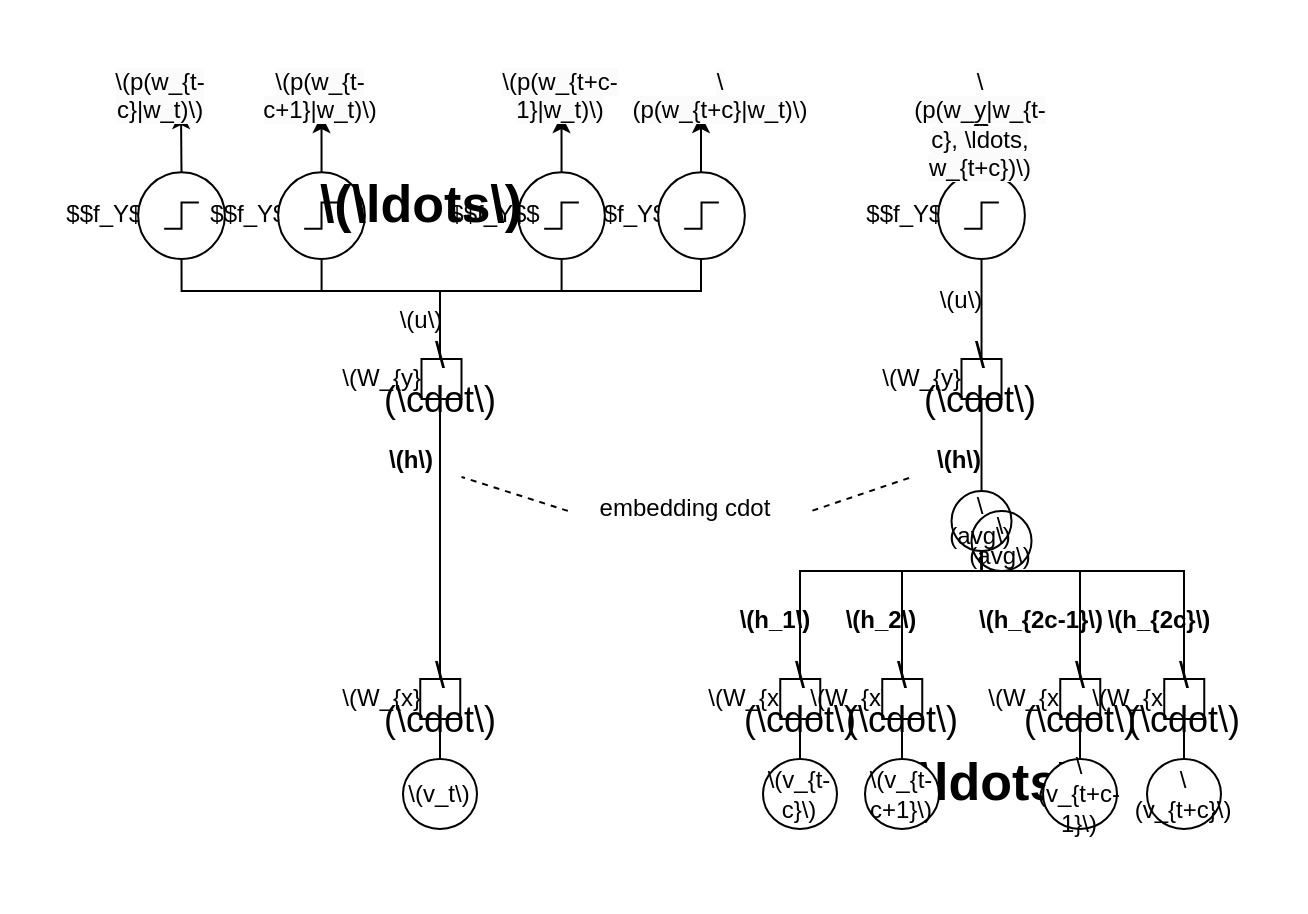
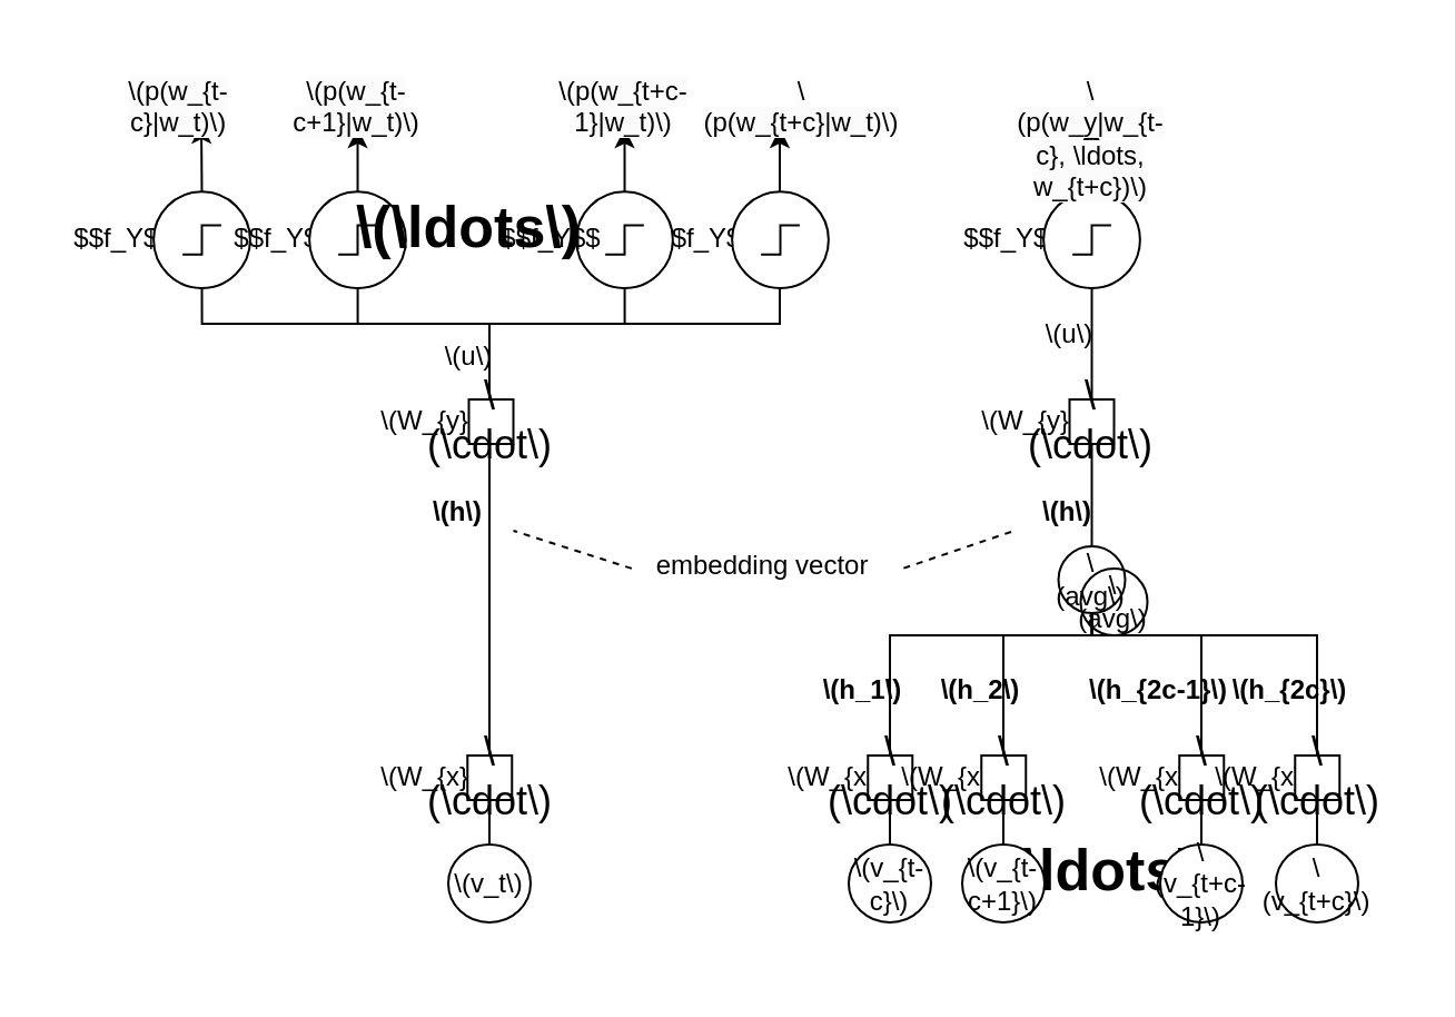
  <mxCell id="0" />
  <mxCell id="1" parent="0" />
  <mxCell id="2" value="" style="rounded=0;whiteSpace=wrap;html=1;strokeColor=none;" vertex="1" parent="1"><mxGeometry x="40" y="20" width="592" height="415" as="geometry" /></mxCell>
  <mxCell id="3" value="\(\ldots\)" style="text;html=1;align=center;verticalAlign=middle;resizable=0;points=[];autosize=1;strokeColor=none;fillColor=none;fontSize=26;fontStyle=1" parent="1" vertex="1"><mxGeometry x="434" y="371" width="120" height="40" as="geometry" /></mxCell>
  <mxCell id="4" style="edgeStyle=orthogonalEdgeStyle;rounded=0;orthogonalLoop=1;jettySize=auto;html=1;endArrow=none;endFill=0;" parent="1" source="42" target="30" edge="1"><mxGeometry relative="1" as="geometry" /></mxCell>
  <mxCell id="5" value="$$f_Y$$" style="text;html=1;align=center;verticalAlign=middle;resizable=0;points=[];autosize=1;strokeColor=none;fillColor=none;" parent="1" vertex="1"><mxGeometry x="20" y="92.32" width="70" height="30" as="geometry" /></mxCell>
  <mxCell id="6" style="edgeStyle=orthogonalEdgeStyle;rounded=0;orthogonalLoop=1;jettySize=auto;html=1;entryX=0.5;entryY=1;entryDx=0;entryDy=0;" edge="1" parent="1" source="9" target="54"><mxGeometry relative="1" as="geometry"><Array as="points"><mxPoint x="220" y="145" /><mxPoint x="160" y="145" /></Array></mxGeometry></mxCell>
  <mxCell id="7" style="edgeStyle=orthogonalEdgeStyle;rounded=0;orthogonalLoop=1;jettySize=auto;html=1;" edge="1" parent="1" source="9" target="57"><mxGeometry relative="1" as="geometry"><mxPoint x="350" y="50" as="targetPoint" /><Array as="points"><mxPoint x="220" y="145" /><mxPoint x="350" y="145" /></Array></mxGeometry></mxCell>
  <mxCell id="8" style="edgeStyle=orthogonalEdgeStyle;rounded=0;orthogonalLoop=1;jettySize=auto;html=1;entryX=0.5;entryY=1;entryDx=0;entryDy=0;" edge="1" parent="1" source="9" target="59"><mxGeometry relative="1" as="geometry"><Array as="points"><mxPoint x="220" y="145" /><mxPoint x="280" y="145" /></Array></mxGeometry></mxCell>
  <mxCell id="9" value="\(v_t\)" style="ellipse;whiteSpace=wrap;html=1;" parent="1" vertex="1"><mxGeometry x="201" y="379" width="37" height="35" as="geometry" /></mxCell>
  <mxCell id="10" value="\(W_{x}\)" style="text;html=1;align=center;verticalAlign=middle;resizable=0;points=[];autosize=1;strokeColor=none;fillColor=none;" parent="1" vertex="1"><mxGeometry x="159" y="334" width="70" height="30" as="geometry" /></mxCell>
  <mxCell id="11" value="\(W_{y}\)" style="text;html=1;align=center;verticalAlign=middle;resizable=0;points=[];autosize=1;strokeColor=none;fillColor=none;" parent="1" vertex="1"><mxGeometry x="159" y="174" width="70" height="30" as="geometry" /></mxCell>
  <mxCell id="12" style="edgeStyle=orthogonalEdgeStyle;rounded=0;orthogonalLoop=1;jettySize=auto;html=1;exitX=0.5;exitY=0;exitDx=0;exitDy=0;exitPerimeter=0;" parent="1" source="16" edge="1"><mxGeometry relative="1" as="geometry"><mxPoint x="90.429" y="99" as="sourcePoint" /><mxPoint x="90" y="55" as="targetPoint" /></mxGeometry></mxCell>
  <mxCell id="13" style="edgeStyle=orthogonalEdgeStyle;rounded=0;orthogonalLoop=1;jettySize=auto;html=1;entryX=0.5;entryY=1;entryDx=0;entryDy=0;entryPerimeter=0;exitX=0.5;exitY=0;exitDx=0;exitDy=0;endArrow=none;endFill=0;" parent="1" source="9" target="16" edge="1"><mxGeometry relative="1" as="geometry"><mxPoint x="220.38" y="99" as="targetPoint" /><mxPoint x="220.38" y="129" as="sourcePoint" /><Array as="points"><mxPoint x="220" y="145" /><mxPoint x="90" y="145" /></Array></mxGeometry></mxCell>
  <mxCell id="14" value="\(\cdot\)" style="rounded=0;whiteSpace=wrap;html=1;fontSize=18;" parent="1" vertex="1"><mxGeometry x="209.63" y="339" width="20" height="20" as="geometry" /></mxCell>
  <mxCell id="15" value="\(\cdot\)" style="rounded=0;whiteSpace=wrap;html=1;fontSize=18;" parent="1" vertex="1"><mxGeometry x="210.25" y="179" width="20" height="20" as="geometry" /></mxCell>
  <mxCell id="16" value="" style="pointerEvents=1;verticalLabelPosition=bottom;shadow=0;dashed=0;align=center;html=1;verticalAlign=top;shape=mxgraph.electrical.signal_sources.source;aspect=fixed;points=[[0.5,0,0],[1,0.5,0],[0.5,1,0],[0,0.5,0]];elSignalType=stepOn;" parent="1" vertex="1"><mxGeometry x="68.57" y="85.63" width="43.37" height="43.37" as="geometry" /></mxCell>
  <mxCell id="17" value="\(h\)" style="text;html=1;align=center;verticalAlign=middle;resizable=0;points=[];autosize=1;strokeColor=none;fillColor=none;fontStyle=1" parent="1" vertex="1"><mxGeometry x="180.25" y="215" width="50" height="30" as="geometry" /></mxCell>
  <mxCell id="18" value="\(u\)" style="text;html=1;align=center;verticalAlign=middle;resizable=0;points=[];autosize=1;strokeColor=none;fillColor=none;" parent="1" vertex="1"><mxGeometry x="190.25" y="145" width="40" height="30" as="geometry" /></mxCell>
  <mxCell id="19" value="&lt;span style=&quot;color: rgb(0, 0, 0); font-family: Helvetica; font-size: 12px; font-style: normal; font-variant-ligatures: normal; font-variant-caps: normal; font-weight: 400; letter-spacing: normal; orphans: 2; text-indent: 0px; text-transform: none; widows: 2; word-spacing: 0px; -webkit-text-stroke-width: 0px; background-color: rgb(251, 251, 251); text-decoration-thickness: initial; text-decoration-style: initial; text-decoration-color: initial; float: none; display: inline !important;&quot;&gt;\(p(w_{t-c}|w_t)\)&lt;/span&gt;" style="text;whiteSpace=wrap;html=1;align=center;" parent="1" vertex="1"><mxGeometry x="50.26" y="27" width="60" height="30" as="geometry" /></mxCell>
- <mxCell id="20" value="embedding cdot" style="text;html=1;align=center;verticalAlign=middle;resizable=0;points=[];autosize=1;strokeColor=none;fillColor=none;" parent="1" vertex="1"><mxGeometry x="282" y="239" width="120" height="30" as="geometry" /></mxCell>
+ <mxCell id="20" value="embedding vector" style="text;html=1;align=center;verticalAlign=middle;resizable=0;points=[];autosize=1;strokeColor=none;fillColor=none;" parent="1" vertex="1"><mxGeometry x="282" y="239" width="120" height="30" as="geometry" /></mxCell>
  <mxCell id="21" value="" style="endArrow=none;html=1;rounded=0;dashed=1;entryX=1.03;entryY=0.529;entryDx=0;entryDy=0;entryPerimeter=0;" parent="1" source="31" target="20" edge="1"><mxGeometry width="50" height="50" relative="1" as="geometry"><mxPoint x="396" y="229" as="sourcePoint" /><mxPoint x="376" y="229" as="targetPoint" /></mxGeometry></mxCell>
  <mxCell id="22" value="$$f_Y$$" style="text;html=1;align=center;verticalAlign=middle;resizable=0;points=[];autosize=1;strokeColor=none;fillColor=none;" parent="1" vertex="1"><mxGeometry x="420" y="92.32" width="70" height="30" as="geometry" /></mxCell>
  <mxCell id="23" value="\(v_{t-c}\)" style="ellipse;whiteSpace=wrap;html=1;" parent="1" vertex="1"><mxGeometry x="381" y="379" width="37" height="35" as="geometry" /></mxCell>
  <mxCell id="24" value="\(W_{x}\)" style="text;html=1;align=center;verticalAlign=middle;resizable=0;points=[];autosize=1;strokeColor=none;fillColor=none;" parent="1" vertex="1"><mxGeometry x="342" y="334" width="70" height="30" as="geometry" /></mxCell>
  <mxCell id="25" value="\(W_{y}\)" style="text;html=1;align=center;verticalAlign=middle;resizable=0;points=[];autosize=1;strokeColor=none;fillColor=none;" parent="1" vertex="1"><mxGeometry x="429" y="174" width="70" height="30" as="geometry" /></mxCell>
  <mxCell id="26" style="edgeStyle=orthogonalEdgeStyle;rounded=0;orthogonalLoop=1;jettySize=auto;html=1;exitX=0.5;exitY=0;exitDx=0;exitDy=0;exitPerimeter=0;" parent="1" source="30" edge="1"><mxGeometry relative="1" as="geometry"><mxPoint x="490.429" y="99" as="sourcePoint" /><mxPoint x="490" y="55" as="targetPoint" /></mxGeometry></mxCell>
  <mxCell id="27" style="edgeStyle=orthogonalEdgeStyle;rounded=0;orthogonalLoop=1;jettySize=auto;html=1;entryX=0.5;entryY=1;entryDx=0;entryDy=0;exitX=0.5;exitY=0;exitDx=0;exitDy=0;endArrow=none;endFill=0;" parent="1" source="23" target="42" edge="1"><mxGeometry relative="1" as="geometry"><mxPoint x="470.26" y="275" as="targetPoint" /><mxPoint x="470.38" y="129" as="sourcePoint" /><Array as="points"><mxPoint x="400" y="285" /><mxPoint x="490" y="285" /><mxPoint x="490" y="275" /></Array></mxGeometry></mxCell>
  <mxCell id="28" value="\(\cdot\)" style="rounded=0;whiteSpace=wrap;html=1;fontSize=18;" parent="1" vertex="1"><mxGeometry x="389.63" y="339" width="20" height="20" as="geometry" /></mxCell>
  <mxCell id="29" value="\(\cdot\)" style="rounded=0;whiteSpace=wrap;html=1;fontSize=18;" parent="1" vertex="1"><mxGeometry x="480.25" y="179" width="20" height="20" as="geometry" /></mxCell>
  <mxCell id="30" value="" style="pointerEvents=1;verticalLabelPosition=bottom;shadow=0;dashed=0;align=center;html=1;verticalAlign=top;shape=mxgraph.electrical.signal_sources.source;aspect=fixed;points=[[0.5,0,0],[1,0.5,0],[0.5,1,0],[0,0.5,0]];elSignalType=stepOn;" parent="1" vertex="1"><mxGeometry x="468.57" y="85.63" width="43.37" height="43.37" as="geometry" /></mxCell>
  <mxCell id="31" value="\(h\)" style="text;html=1;align=center;verticalAlign=middle;resizable=0;points=[];autosize=1;strokeColor=none;fillColor=none;fontStyle=1" parent="1" vertex="1"><mxGeometry x="454" y="215" width="50" height="30" as="geometry" /></mxCell>
  <mxCell id="32" value="\(u\)" style="text;html=1;align=center;verticalAlign=middle;resizable=0;points=[];autosize=1;strokeColor=none;fillColor=none;" parent="1" vertex="1"><mxGeometry x="460.25" y="135" width="40" height="30" as="geometry" /></mxCell>
  <mxCell id="33" value="&lt;span style=&quot;color: rgb(0, 0, 0); font-family: Helvetica; font-size: 12px; font-style: normal; font-variant-ligatures: normal; font-variant-caps: normal; font-weight: 400; letter-spacing: normal; orphans: 2; text-indent: 0px; text-transform: none; widows: 2; word-spacing: 0px; -webkit-text-stroke-width: 0px; background-color: rgb(251, 251, 251); text-decoration-thickness: initial; text-decoration-style: initial; text-decoration-color: initial; float: none; display: inline !important;&quot;&gt;\(p(w_y|w_{t-c}, \ldots, w_{t+c})\)&lt;/span&gt;" style="text;whiteSpace=wrap;html=1;align=center;" parent="1" vertex="1"><mxGeometry x="460.26" y="27" width="60" height="30" as="geometry" /></mxCell>
  <mxCell id="34" style="edgeStyle=orthogonalEdgeStyle;rounded=0;orthogonalLoop=1;jettySize=auto;html=1;entryX=0.5;entryY=1;entryDx=0;entryDy=0;endArrow=none;endFill=0;exitX=0.5;exitY=0;exitDx=0;exitDy=0;" parent="1" source="35" target="42" edge="1"><mxGeometry relative="1" as="geometry"><mxPoint x="449" y="375" as="sourcePoint" /><mxPoint x="470.26" y="275" as="targetPoint" /><Array as="points"><mxPoint x="450" y="285" /><mxPoint x="490" y="285" /><mxPoint x="490" y="275" /></Array></mxGeometry></mxCell>
  <mxCell id="35" value="\(v_{t-c+1}\)" style="ellipse;whiteSpace=wrap;html=1;" parent="1" vertex="1"><mxGeometry x="432" y="379" width="37" height="35" as="geometry" /></mxCell>
  <mxCell id="36" value="\(W_{x}\)" style="text;html=1;align=center;verticalAlign=middle;resizable=0;points=[];autosize=1;strokeColor=none;fillColor=none;" parent="1" vertex="1"><mxGeometry x="393" y="334" width="70" height="30" as="geometry" /></mxCell>
  <mxCell id="37" value="\(\cdot\)" style="rounded=0;whiteSpace=wrap;html=1;fontSize=18;" parent="1" vertex="1"><mxGeometry x="440.63" y="339" width="20" height="20" as="geometry" /></mxCell>
  <mxCell id="38" style="edgeStyle=orthogonalEdgeStyle;rounded=0;orthogonalLoop=1;jettySize=auto;html=1;entryX=0.5;entryY=1;entryDx=0;entryDy=0;endArrow=none;endFill=0;exitX=0.5;exitY=0;exitDx=0;exitDy=0;" parent="1" source="39" target="42" edge="1"><mxGeometry relative="1" as="geometry"><Array as="points"><mxPoint x="540" y="285" /><mxPoint x="490" y="285" /></Array></mxGeometry></mxCell>
  <mxCell id="39" value="\(v_{t+c-1}\)" style="ellipse;whiteSpace=wrap;html=1;" parent="1" vertex="1"><mxGeometry x="521" y="379" width="37" height="35" as="geometry" /></mxCell>
  <mxCell id="40" value="\(W_{x}\)" style="text;html=1;align=center;verticalAlign=middle;resizable=0;points=[];autosize=1;strokeColor=none;fillColor=none;" parent="1" vertex="1"><mxGeometry x="482" y="334" width="70" height="30" as="geometry" /></mxCell>
  <mxCell id="41" value="\(\cdot\)" style="rounded=0;whiteSpace=wrap;html=1;fontSize=18;" parent="1" vertex="1"><mxGeometry x="529.63" y="339" width="20" height="20" as="geometry" /></mxCell>
  <mxCell id="42" value="\(avg\)" style="ellipse;whiteSpace=wrap;html=1;fillColor=none;" parent="1" vertex="1"><mxGeometry x="475.26" y="245" width="30" height="30" as="geometry" /></mxCell>
  <mxCell id="43" value="\(h_1\)" style="text;html=1;align=center;verticalAlign=middle;resizable=0;points=[];autosize=1;strokeColor=none;fillColor=none;fontStyle=1" parent="1" vertex="1"><mxGeometry x="356.63" y="295" width="60" height="30" as="geometry" /></mxCell>
  <mxCell id="44" value="\(h_2\)" style="text;html=1;align=center;verticalAlign=middle;resizable=0;points=[];autosize=1;strokeColor=none;fillColor=none;fontStyle=1" parent="1" vertex="1"><mxGeometry x="409.63" y="295" width="60" height="30" as="geometry" /></mxCell>
  <mxCell id="45" value="\(h_{2c-1}\)" style="text;html=1;align=center;verticalAlign=middle;resizable=0;points=[];autosize=1;strokeColor=none;fillColor=none;fontStyle=1" parent="1" vertex="1"><mxGeometry x="475.26" y="295" width="90" height="30" as="geometry" /></mxCell>
  <mxCell id="46" value="" style="endArrow=none;html=1;rounded=0;exitX=0.012;exitY=0.532;exitDx=0;exitDy=0;exitPerimeter=0;dashed=1;" parent="1" source="20" target="17" edge="1"><mxGeometry width="50" height="50" relative="1" as="geometry"><mxPoint x="246" y="229" as="sourcePoint" /><mxPoint x="226" y="229" as="targetPoint" /></mxGeometry></mxCell>
  <mxCell id="47" style="edgeStyle=orthogonalEdgeStyle;rounded=0;orthogonalLoop=1;jettySize=auto;html=1;entryX=0.5;entryY=1;entryDx=0;entryDy=0;endArrow=none;endFill=0;" parent="1" source="48" target="42" edge="1"><mxGeometry relative="1" as="geometry"><Array as="points"><mxPoint x="592" y="285" /><mxPoint x="490" y="285" /></Array></mxGeometry></mxCell>
  <mxCell id="48" value="\(v_{t+c}\)" style="ellipse;whiteSpace=wrap;html=1;" parent="1" vertex="1"><mxGeometry x="573" y="379" width="37" height="35" as="geometry" /></mxCell>
  <mxCell id="49" value="\(W_{x}\)" style="text;html=1;align=center;verticalAlign=middle;resizable=0;points=[];autosize=1;strokeColor=none;fillColor=none;" parent="1" vertex="1"><mxGeometry x="534" y="334" width="70" height="30" as="geometry" /></mxCell>
  <mxCell id="50" value="\(\cdot\)" style="rounded=0;whiteSpace=wrap;html=1;fontSize=18;" parent="1" vertex="1"><mxGeometry x="581.63" y="339" width="20" height="20" as="geometry" /></mxCell>
  <mxCell id="51" value="\(h_{2c}\)" style="text;html=1;align=center;verticalAlign=middle;resizable=0;points=[];autosize=1;strokeColor=none;fillColor=none;fontStyle=1" parent="1" vertex="1"><mxGeometry x="543.63" y="295" width="70" height="30" as="geometry" /></mxCell>
  <mxCell id="52" value="$$f_Y$$" style="text;html=1;align=center;verticalAlign=middle;resizable=0;points=[];autosize=1;strokeColor=none;fillColor=none;" vertex="1" parent="1"><mxGeometry x="92" y="92.32" width="70" height="30" as="geometry" /></mxCell>
  <mxCell id="53" value="" style="pointerEvents=1;verticalLabelPosition=bottom;shadow=0;dashed=0;align=center;html=1;verticalAlign=top;shape=mxgraph.electrical.signal_sources.source;aspect=fixed;points=[[0.5,0,0],[1,0.5,0],[0.5,1,0],[0,0.5,0]];elSignalType=stepOn;" vertex="1" parent="1"><mxGeometry x="138.57" y="85.63" width="43.37" height="43.37" as="geometry" /></mxCell>
  <mxCell id="54" value="&lt;span style=&quot;color: rgb(0, 0, 0); font-family: Helvetica; font-size: 12px; font-style: normal; font-variant-ligatures: normal; font-variant-caps: normal; font-weight: 400; letter-spacing: normal; orphans: 2; text-indent: 0px; text-transform: none; widows: 2; word-spacing: 0px; -webkit-text-stroke-width: 0px; background-color: rgb(251, 251, 251); text-decoration-thickness: initial; text-decoration-style: initial; text-decoration-color: initial; float: none; display: inline !important;&quot;&gt;\(p(w_{t-c+1}|w_t)\)&lt;/span&gt;" style="text;whiteSpace=wrap;html=1;align=center;" vertex="1" parent="1"><mxGeometry x="130.26" y="27" width="60" height="30" as="geometry" /></mxCell>
  <mxCell id="55" value="$$f_Y$$" style="text;html=1;align=center;verticalAlign=middle;resizable=0;points=[];autosize=1;strokeColor=none;fillColor=none;" vertex="1" parent="1"><mxGeometry x="282" y="92.32" width="70" height="30" as="geometry" /></mxCell>
  <mxCell id="56" value="" style="pointerEvents=1;verticalLabelPosition=bottom;shadow=0;dashed=0;align=center;html=1;verticalAlign=top;shape=mxgraph.electrical.signal_sources.source;aspect=fixed;points=[[0.5,0,0],[1,0.5,0],[0.5,1,0],[0,0.5,0]];elSignalType=stepOn;" vertex="1" parent="1"><mxGeometry x="328.57" y="85.63" width="43.37" height="43.37" as="geometry" /></mxCell>
  <mxCell id="57" value="&lt;span style=&quot;color: rgb(0, 0, 0); font-family: Helvetica; font-size: 12px; font-style: normal; font-variant-ligatures: normal; font-variant-caps: normal; font-weight: 400; letter-spacing: normal; orphans: 2; text-indent: 0px; text-transform: none; widows: 2; word-spacing: 0px; -webkit-text-stroke-width: 0px; background-color: rgb(251, 251, 251); text-decoration-thickness: initial; text-decoration-style: initial; text-decoration-color: initial; float: none; display: inline !important;&quot;&gt;\(p(w_{t+c}|w_t)\)&lt;/span&gt;" style="text;whiteSpace=wrap;html=1;align=center;" vertex="1" parent="1"><mxGeometry x="330.26" y="27" width="60" height="30" as="geometry" /></mxCell>
  <mxCell id="58" value="" style="pointerEvents=1;verticalLabelPosition=bottom;shadow=0;dashed=0;align=center;html=1;verticalAlign=top;shape=mxgraph.electrical.signal_sources.source;aspect=fixed;points=[[0.5,0,0],[1,0.5,0],[0.5,1,0],[0,0.5,0]];elSignalType=stepOn;" vertex="1" parent="1"><mxGeometry x="258.57" y="85.63" width="43.37" height="43.37" as="geometry" /></mxCell>
  <mxCell id="59" value="&lt;span style=&quot;color: rgb(0, 0, 0); font-family: Helvetica; font-size: 12px; font-style: normal; font-variant-ligatures: normal; font-variant-caps: normal; font-weight: 400; letter-spacing: normal; orphans: 2; text-indent: 0px; text-transform: none; widows: 2; word-spacing: 0px; -webkit-text-stroke-width: 0px; background-color: rgb(251, 251, 251); text-decoration-thickness: initial; text-decoration-style: initial; text-decoration-color: initial; float: none; display: inline !important;&quot;&gt;\(p(w_{t+c-1}|w_t)\)&lt;/span&gt;" style="text;whiteSpace=wrap;html=1;align=center;" vertex="1" parent="1"><mxGeometry x="250.26" y="27" width="60" height="30" as="geometry" /></mxCell>
  <mxCell id="60" value="\(\ldots\)" style="text;html=1;align=center;verticalAlign=middle;resizable=0;points=[];autosize=1;strokeColor=none;fillColor=none;fontSize=26;fontStyle=1" vertex="1" parent="1"><mxGeometry x="150.25" y="82.32" width="120" height="40" as="geometry" /></mxCell>
  <mxCell id="61" value="$$f_Y$$" style="text;html=1;align=center;verticalAlign=middle;resizable=0;points=[];autosize=1;strokeColor=none;fillColor=none;" vertex="1" parent="1"><mxGeometry x="212" y="92.32" width="70" height="30" as="geometry" /></mxCell>
  <mxCell id="62" value="\(avg\)" style="ellipse;whiteSpace=wrap;html=1;fillColor=none;" vertex="1" parent="1"><mxGeometry x="485.26" y="255" width="30" height="30" as="geometry" /></mxCell>
